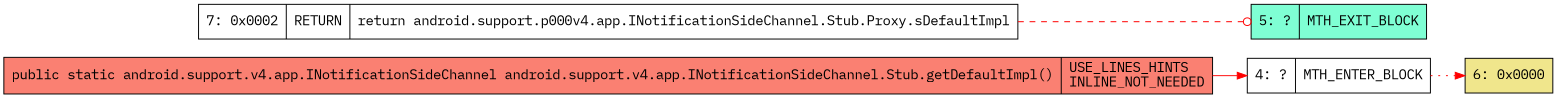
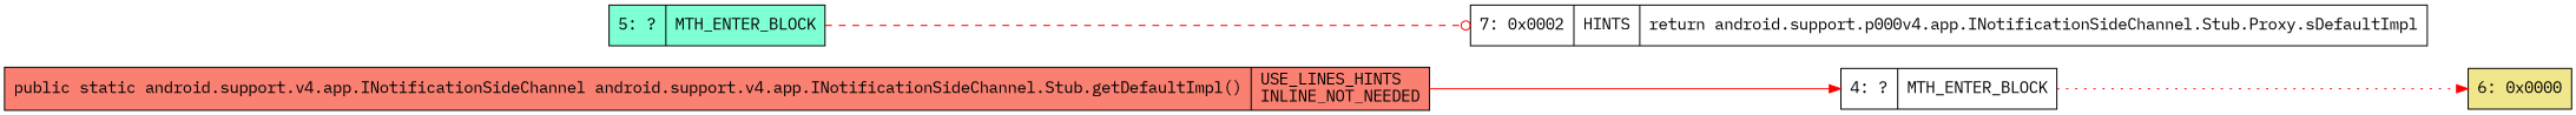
  digraph {
    fontname="IBM Plex Mono"
    rankdir=LR
    node [fillcolor=white fontname="IBM Plex Mono" shape=record style=filled]
    edge [arrowhead=normal color=red fontname="IBM Plex Mono"]
    n1 [label="{4\:\ ?|MTH_ENTER_BLOCK\l}"]
    n2 [fillcolor=khaki label="{6\:\ 0x0000}"]
-   n3 [label="{7\:\ 0x0002|RETURN\l|return android.support.p000v4.app.INotificationSideChannel.Stub.Proxy.sDefaultImpl\l}"]
-   n4 [fillcolor=aquamarine label="{5\:\ ?|MTH_EXIT_BLOCK\l}"]
+   n3 [label="{7\:\ 0x0002|HINTS\l|return android.support.p000v4.app.INotificationSideChannel.Stub.Proxy.sDefaultImpl\l}"]
+   n4 [fillcolor=aquamarine label="{5\:\ ?|MTH_ENTER_BLOCK\l}"]
    n5 [fillcolor=salmon label="{public static android.support.v4.app.INotificationSideChannel android.support.v4.app.INotificationSideChannel.Stub.getDefaultImpl()  | USE_LINES_HINTS\lINLINE_NOT_NEEDED\l}"]
    n1 -> n2 [style=dotted]
-   n3 -> n4 [arrowhead=odot style=dashed]
+   n4 -> n3 [arrowhead=odot style=dashed]
    n5 -> n1 [style=solid]
  }
